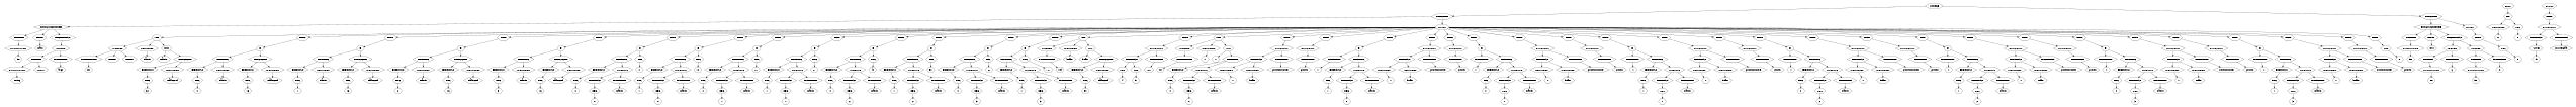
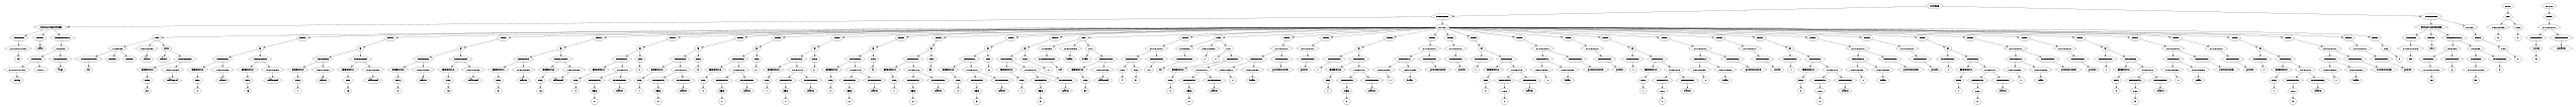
  digraph {
    node [shape=hexagon]
    n1 [label=SOURCE]
    n2 [label=FUNC_DEF]
    n3 [label=FUNC_DEF]
    n4 [label=FUNC_SIGNATURE]
    n5 [label=BLOCK]
    n6 [label=FUNC_SIGNATURE]
    n7 [label=BLOCK]
    n8 [label=TYPEREF]
    n9 [label=NAME]
    n10 [label=ARGDEF_LIST]
    n11 [label=VAR]
    n12 [label=EXPR]
    n13 [label=EXPR]
    n14 [label=EXPR]
    n15 [label=EXPR]
    n16 [label=EXPR]
    n17 [label=EXPR]
    n18 [label=EXPR]
    n19 [label=EXPR]
    n20 [label=EXPR]
    n21 [label=EXPR]
    n22 [label=EXPR]
    n23 [label=EXPR]
    n24 [label=VAR]
    n25 [label=EXPR]
    n26 [label=VAR]
    n27 [label=EXPR]
    n28 [label=EXPR]
    n29 [label=EXPR]
    n30 [label=EXPR]
    n31 [label=EXPR]
    n32 [label=EXPR]
    n33 [label=EXPR]
    n34 [label=EXPR]
    n35 [label=EXPR]
    n36 [label=EXPR]
    n37 [label=EXPR]
    n38 [label=EXPR]
    n39 [label=EXPR]
    n40 [label=EXPR]
    n41 [label=EXPR]
    n42 [label=EXPR]
    n43 [label=EXPR]
    n44 [label=EXPR]
    n45 [label=EXPR]
    n46 [label=EXPR]
    n47 [label=EXPR]
    n48 [label=EXPR]
    n49 [label=EXPR]
    n50 [label=EXPR]
    n51 [label=BUILTIN_TYPE]
    n52 [label=main]
    n53 [label=ARGDEF]
    n54 [label=int]
    n55 [label=TYPEREF]
    n56 [label=IDENTIFIER]
    n57 [label=BUILTIN_TYPE]
    n58 [label=ARRAY]
    n59 [label=args]
    n60 [label=string]
    n61 [label=TYPEREF]
    n62 [label=IDENTIFIER]
    n63 [label=INIT]
    n64 [label="="]
    n65 [label="="]
    n66 [label="="]
    n67 [label="="]
    n68 [label="="]
    n69 [label="="]
    n70 [label="="]
    n71 [label="="]
    n72 [label="="]
    n73 [label="="]
    n74 [label="="]
    n75 [label="="]
    n76 [label=TYPEREF]
    n77 [label=IDENTIFIER]
    n78 [label=INIT]
    n79 [label=FUNC_CALL]
    n80 [label=TYPEREF]
    n81 [label=IDENTIFIER]
    n82 [label=INIT]
    n83 [label=FUNC_CALL]
    n84 [label=FUNC_CALL]
    n85 [label="="]
    n86 [label=FUNC_CALL]
    n87 [label=FUNC_CALL]
    n88 [label="="]
    n89 [label=FUNC_CALL]
    n90 [label=FUNC_CALL]
    n91 [label="="]
    n92 [label=FUNC_CALL]
    n93 [label=FUNC_CALL]
    n94 [label="="]
    n95 [label=FUNC_CALL]
    n96 [label=FUNC_CALL]
    n97 [label="="]
    n98 [label=FUNC_CALL]
    n99 [label=FUNC_CALL]
    n100 [label="="]
    n101 [label=FUNC_CALL]
    n102 [label=FUNC_CALL]
    n103 [label="="]
    n104 [label=FUNC_CALL]
    n105 [label=FUNC_CALL]
    n106 [label=DEC]
    n107 [label=BUILTIN_TYPE]
    n108 [label=ARRAY]
    n109 [label=ARRAY]
    n110 [label=matrix]
    n111 [label=matrix]
    n112 [label=FUNC_CALL]
    n113 [label=int]
    n114 [label=EXPR_LIST]
    n115 [label=IDENTIFIER]
    n116 [label=DEC]
    n117 [label=__allocRef]
    n118 [label=32]
    n119 [label=INDEXING]
    n120 [label=FUNC_CALL]
    n121 [label=EXPR_LIST]
    n122 [label=IDENTIFIER]
    n123 [label=EXPR_LIST]
    n124 [label=IDENTIFIER]
    n125 [label=DEC]
    n126 [label=matrix]
    n127 [label=0]
    n128 [label=DEC]
    n129 [label=__allocRef]
    n130 [label=16]
    n131 [label=INDEXING]
    n132 [label=FUNC_CALL]
    n133 [label=EXPR_LIST]
    n134 [label=IDENTIFIER]
    n135 [label=EXPR_LIST]
    n136 [label=IDENTIFIER]
    n137 [label=DEC]
    n138 [label=matrix]
    n139 [label=1]
    n140 [label=DEC]
    n141 [label=__allocRef]
    n142 [label=16]
    n143 [label=INDEXING]
    n144 [label=FUNC_CALL]
    n145 [label=EXPR_LIST]
    n146 [label=IDENTIFIER]
    n147 [label=EXPR_LIST]
    n148 [label=IDENTIFIER]
    n149 [label=DEC]
    n150 [label=matrix]
    n151 [label=2]
    n152 [label=DEC]
    n153 [label=__allocRef]
    n154 [label=16]
    n155 [label=INDEXING]
    n156 [label=FUNC_CALL]
    n157 [label=EXPR_LIST]
    n158 [label=IDENTIFIER]
    n159 [label=EXPR_LIST]
    n160 [label=IDENTIFIER]
    n161 [label=DEC]
    n162 [label=matrix]
    n163 [label=3]
    n164 [label=DEC]
    n165 [label=__allocRef]
    n166 [label=16]
    n167 [label=INDEXING]
    n168 [label=DEC]
    n169 [label=EXPR_LIST]
    n170 [label=INDEXING]
    n171 [label=0]
    n172 [label=DEC]
    n173 [label=EXPR_LIST]
    n174 [label=IDENTIFIER]
    n175 [label=0]
    n176 [label=DEC]
    n177 [label=matrix]
    n178 [label=0]
    n179 [label=INDEXING]
    n180 [label=DEC]
    n181 [label=EXPR_LIST]
    n182 [label=INDEXING]
    n183 [label=10]
    n184 [label=DEC]
    n185 [label=EXPR_LIST]
    n186 [label=IDENTIFIER]
    n187 [label=1]
    n188 [label=DEC]
    n189 [label=matrix]
    n190 [label=0]
    n191 [label=INDEXING]
    n192 [label=DEC]
    n193 [label=EXPR_LIST]
    n194 [label=INDEXING]
    n195 [label=20]
    n196 [label=DEC]
    n197 [label=EXPR_LIST]
    n198 [label=IDENTIFIER]
    n199 [label=0]
    n200 [label=DEC]
    n201 [label=matrix]
    n202 [label=1]
    n203 [label=INDEXING]
    n204 [label=DEC]
    n205 [label=EXPR_LIST]
    n206 [label=INDEXING]
    n207 [label=21]
    n208 [label=DEC]
    n209 [label=EXPR_LIST]
    n210 [label=IDENTIFIER]
    n211 [label=1]
    n212 [label=DEC]
    n213 [label=matrix]
    n214 [label=1]
    n215 [label=INDEXING]
    n216 [label=DEC]
    n217 [label=EXPR_LIST]
    n218 [label=INDEXING]
    n219 [label=40]
    n220 [label=DEC]
    n221 [label=EXPR_LIST]
    n222 [label=IDENTIFIER]
    n223 [label=0]
    n224 [label=DEC]
    n225 [label=matrix]
    n226 [label=2]
    n227 [label=INDEXING]
    n228 [label=DEC]
    n229 [label=EXPR_LIST]
    n230 [label=INDEXING]
    n231 [label=50]
    n232 [label=DEC]
    n233 [label=EXPR_LIST]
    n234 [label=IDENTIFIER]
    n235 [label=1]
    n236 [label=DEC]
    n237 [label=matrix]
    n238 [label=2]
    n239 [label=INDEXING]
    n240 [label=DEC]
    n241 [label=EXPR_LIST]
    n242 [label=INDEXING]
    n243 [label=60]
    n244 [label=DEC]
    n245 [label=EXPR_LIST]
    n246 [label=IDENTIFIER]
    n247 [label=0]
    n248 [label=DEC]
    n249 [label=matrix]
    n250 [label=3]
    n251 [label=INDEXING]
    n252 [label=DEC]
    n253 [label=EXPR_LIST]
    n254 [label=INDEXING]
    n255 [label=701]
    n256 [label=DEC]
    n257 [label=EXPR_LIST]
    n258 [label=IDENTIFIER]
    n259 [label=1]
    n260 [label=DEC]
    n261 [label=matrix]
    n262 [label=3]
    n263 [label=BUILTIN_TYPE]
    n264 [label=buffer]
    n265 [label=buffer]
    n266 [label=FUNC_CALL]
    n267 [label=ref]
    n268 [label=EXPR_LIST]
    n269 [label=IDENTIFIER]
    n270 [label=DEC]
    n271 [label=__allocRef]
    n272 [label=90]
    n273 [label=EXPR_LIST]
    n274 [label=IDENTIFIER]
    n275 [label=DEC]
    n276 [label=DEC]
    n277 [label=test]
    n278 [label=4]
    n279 [label=5]
    n280 [label=BUILTIN_TYPE]
    n281 [label=v]
    n282 [label=v]
    n283 [label=INDEXING]
    n284 [label=int]
    n285 [label=EXPR_LIST]
    n286 [label=INDEXING]
    n287 [label=DEC]
    n288 [label=EXPR_LIST]
    n289 [label=IDENTIFIER]
    n290 [label=0]
    n291 [label=DEC]
    n292 [label=matrix]
    n293 [label=0]
    n294 [label=EXPR_LIST]
    n295 [label=IDENTIFIER]
    n296 [label=IDENTIFIER]
    n297 [label=IDENTIFIER]
    n298 [label=printlnNumber]
    n299 [label=v]
    n300 [label=buffer]
    n301 [label=IDENTIFIER]
    n302 [label=println]
    n303 [label=IDENTIFIER]
    n304 [label=INDEXING]
    n305 [label=v]
    n306 [label=EXPR_LIST]
    n307 [label=INDEXING]
    n308 [label=DEC]
    n309 [label=EXPR_LIST]
    n310 [label=IDENTIFIER]
    n311 [label=1]
    n312 [label=DEC]
    n313 [label=matrix]
    n314 [label=0]
    n315 [label=EXPR_LIST]
    n316 [label=IDENTIFIER]
    n317 [label=IDENTIFIER]
    n318 [label=IDENTIFIER]
    n319 [label=printlnNumber]
    n320 [label=v]
    n321 [label=buffer]
    n322 [label=IDENTIFIER]
    n323 [label=println]
    n324 [label=IDENTIFIER]
    n325 [label=INDEXING]
    n326 [label=v]
    n327 [label=EXPR_LIST]
    n328 [label=INDEXING]
    n329 [label=DEC]
    n330 [label=EXPR_LIST]
    n331 [label=IDENTIFIER]
    n332 [label=0]
    n333 [label=DEC]
    n334 [label=matrix]
    n335 [label=1]
    n336 [label=EXPR_LIST]
    n337 [label=IDENTIFIER]
    n338 [label=IDENTIFIER]
    n339 [label=IDENTIFIER]
    n340 [label=printlnNumber]
    n341 [label=v]
    n342 [label=buffer]
    n343 [label=IDENTIFIER]
    n344 [label=println]
    n345 [label=IDENTIFIER]
    n346 [label=INDEXING]
    n347 [label=v]
    n348 [label=EXPR_LIST]
    n349 [label=INDEXING]
    n350 [label=DEC]
    n351 [label=EXPR_LIST]
    n352 [label=IDENTIFIER]
    n353 [label=1]
    n354 [label=DEC]
    n355 [label=matrix]
    n356 [label=1]
    n357 [label=EXPR_LIST]
    n358 [label=IDENTIFIER]
    n359 [label=IDENTIFIER]
    n360 [label=IDENTIFIER]
    n361 [label=printlnNumber]
    n362 [label=v]
    n363 [label=buffer]
    n364 [label=IDENTIFIER]
    n365 [label=println]
    n366 [label=IDENTIFIER]
    n367 [label=INDEXING]
    n368 [label=v]
    n369 [label=EXPR_LIST]
    n370 [label=INDEXING]
    n371 [label=DEC]
    n372 [label=EXPR_LIST]
    n373 [label=IDENTIFIER]
    n374 [label=0]
    n375 [label=DEC]
    n376 [label=matrix]
    n377 [label=2]
    n378 [label=EXPR_LIST]
    n379 [label=IDENTIFIER]
    n380 [label=IDENTIFIER]
    n381 [label=IDENTIFIER]
    n382 [label=printlnNumber]
    n383 [label=v]
    n384 [label=buffer]
    n385 [label=IDENTIFIER]
    n386 [label=println]
    n387 [label=IDENTIFIER]
    n388 [label=INDEXING]
    n389 [label=v]
    n390 [label=EXPR_LIST]
    n391 [label=INDEXING]
    n392 [label=DEC]
    n393 [label=EXPR_LIST]
    n394 [label=IDENTIFIER]
    n395 [label=1]
    n396 [label=DEC]
    n397 [label=matrix]
    n398 [label=2]
    n399 [label=EXPR_LIST]
    n400 [label=IDENTIFIER]
    n401 [label=IDENTIFIER]
    n402 [label=IDENTIFIER]
    n403 [label=printlnNumber]
    n404 [label=v]
    n405 [label=buffer]
    n406 [label=IDENTIFIER]
    n407 [label=println]
    n408 [label=IDENTIFIER]
    n409 [label=INDEXING]
    n410 [label=v]
    n411 [label=EXPR_LIST]
    n412 [label=INDEXING]
    n413 [label=DEC]
    n414 [label=EXPR_LIST]
    n415 [label=IDENTIFIER]
    n416 [label=0]
    n417 [label=DEC]
    n418 [label=matrix]
    n419 [label=3]
    n420 [label=EXPR_LIST]
    n421 [label=IDENTIFIER]
    n422 [label=IDENTIFIER]
    n423 [label=IDENTIFIER]
    n424 [label=printlnNumber]
    n425 [label=v]
    n426 [label=buffer]
    n427 [label=IDENTIFIER]
    n428 [label=println]
    n429 [label=IDENTIFIER]
    n430 [label=INDEXING]
    n431 [label=v]
    n432 [label=EXPR_LIST]
    n433 [label=INDEXING]
    n434 [label=DEC]
    n435 [label=EXPR_LIST]
    n436 [label=IDENTIFIER]
    n437 [label=1]
    n438 [label=DEC]
    n439 [label=matrix]
    n440 [label=3]
    n441 [label=EXPR_LIST]
    n442 [label=IDENTIFIER]
    n443 [label=IDENTIFIER]
    n444 [label=IDENTIFIER]
    n445 [label=printlnNumber]
    n446 [label=v]
    n447 [label=buffer]
    n448 [label=IDENTIFIER]
    n449 [label=println]
    n450 [label=0]
    n451 [label=TYPEREF]
    n452 [label=NAME]
    n453 [label=ARGDEF_LIST]
    n454 [label=EXPR]
    n455 [label=BUILTIN_TYPE]
    n456 [label=test]
    n457 [label=ARGDEF]
    n458 [label=ARGDEF]
    n459 [label=int]
    n460 [label=TYPEREF]
    n461 [label=IDENTIFIER]
    n462 [label=TYPEREF]
    n463 [label=IDENTIFIER]
    n464 [label=BUILTIN_TYPE]
    n465 [label=y]
    n466 [label=int]
    n467 [label=BUILTIN_TYPE]
    n468 [label=x]
    n469 [label=int]
    n470 [label=DEC]
    n471 [label=EXPR]
    n472 [label="=="]
    n473 [label=BLOCK]
    n474 [label=EXPR]
    n475 [label=IDENTIFIER]
    n476 [label=DEC]
    n477 [label=x]
    n478 [label=0]
    n479 [label=FUNC_CALL]
    n480 [label=EXPR_LIST]
    n481 [label=IDENTIFIER]
    n482 [label=SYMB]
-   n483 [label=__writeChar]
+   n483 [label=__matrix]
    n484 [label="'k'"]
    n485 [label=0]
    n1 -> n2
    n1 -> n3
    n2 -> n4
    n2 -> n5
    n3 -> n6
    n3 -> n7
    n4 -> n8
    n4 -> n9
    n4 -> n10
    n5 -> n11
    n5 -> n12
    n5 -> n13
    n5 -> n14
    n5 -> n15
    n5 -> n16
    n5 -> n17
    n5 -> n18
    n5 -> n19
    n5 -> n20
    n5 -> n21
    n5 -> n22
    n5 -> n23
    n5 -> n24
    n5 -> n25
    n5 -> n26
    n5 -> n27
    n5 -> n28
    n5 -> n29
    n5 -> n30
    n5 -> n31
    n5 -> n32
    n5 -> n33
    n5 -> n34
    n5 -> n35
    n5 -> n36
    n5 -> n37
    n5 -> n38
    n5 -> n39
    n5 -> n40
    n5 -> n41
    n5 -> n42
    n5 -> n43
    n5 -> n44
    n5 -> n45
    n5 -> n46
    n5 -> n47
    n5 -> n48
    n5 -> n49
    n5 -> n50
    n6 -> n451
    n6 -> n452
    n6 -> n453
    n7 -> n454
    n8 -> n51
    n9 -> n52
    n10 -> n53
    n11 -> n61
    n11 -> n62
    n11 -> n63
    n12 -> n64
    n13 -> n65
    n14 -> n66
    n15 -> n67
    n16 -> n68
    n17 -> n69
    n18 -> n70
    n19 -> n71
    n20 -> n72
    n21 -> n73
    n22 -> n74
    n23 -> n75
    n24 -> n76
    n24 -> n77
    n24 -> n78
    n25 -> n79
    n26 -> n80
    n26 -> n81
    n26 -> n82
    n27 -> n83
    n28 -> n84
    n29 -> n85
    n30 -> n86
    n31 -> n87
    n32 -> n88
    n33 -> n89
    n34 -> n90
    n35 -> n91
    n36 -> n92
    n37 -> n93
    n38 -> n94
    n39 -> n95
    n40 -> n96
    n41 -> n97
    n42 -> n98
    n43 -> n99
    n44 -> n100
    n45 -> n101
    n46 -> n102
    n47 -> n103
    n48 -> n104
    n49 -> n105
    n50 -> n106
    n51 -> n54
    n53 -> n55
    n53 -> n56
    n55 -> n57
    n55 -> n58
    n56 -> n59
    n57 -> n60
    n61 -> n107
    n61 -> n108
    n61 -> n109
    n62 -> n110
    n63 -> n111
    n63 -> n112
    n64 -> n119
    n64 -> n120
    n65 -> n131
    n65 -> n132
    n66 -> n143
    n66 -> n144
    n67 -> n155
    n67 -> n156
    n68 -> n167
    n68 -> n168
    n69 -> n179
    n69 -> n180
    n70 -> n191
    n70 -> n192
    n71 -> n203
    n71 -> n204
    n72 -> n215
    n72 -> n216
    n73 -> n227
    n73 -> n228
    n74 -> n239
    n74 -> n240
    n75 -> n251
    n75 -> n252
    n76 -> n263
    n77 -> n264
    n78 -> n265
    n78 -> n266
    n79 -> n273
    n79 -> n274
    n80 -> n280
    n81 -> n281
    n82 -> n282
    n82 -> n283
    n83 -> n294
    n83 -> n295
    n84 -> n301
    n85 -> n303
    n85 -> n304
    n86 -> n315
    n86 -> n316
    n87 -> n322
    n88 -> n324
    n88 -> n325
    n89 -> n336
    n89 -> n337
    n90 -> n343
    n91 -> n345
    n91 -> n346
    n92 -> n357
    n92 -> n358
    n93 -> n364
    n94 -> n366
    n94 -> n367
    n95 -> n378
    n95 -> n379
    n96 -> n385
    n97 -> n387
    n97 -> n388
    n98 -> n399
    n98 -> n400
    n99 -> n406
    n100 -> n408
    n100 -> n409
    n101 -> n420
    n101 -> n421
    n102 -> n427
    n103 -> n429
    n103 -> n430
    n104 -> n441
    n104 -> n442
    n105 -> n448
    n106 -> n450
    n107 -> n113
    n112 -> n114
    n112 -> n115
    n114 -> n116
    n115 -> n117
    n116 -> n118
    n119 -> n121
    n119 -> n122
    n120 -> n123
    n120 -> n124
    n121 -> n125
    n122 -> n126
    n123 -> n128
    n124 -> n129
    n125 -> n127
    n128 -> n130
    n131 -> n133
    n131 -> n134
    n132 -> n135
    n132 -> n136
    n133 -> n137
    n134 -> n138
    n135 -> n140
    n136 -> n141
    n137 -> n139
    n140 -> n142
    n143 -> n145
    n143 -> n146
    n144 -> n147
    n144 -> n148
    n145 -> n149
    n146 -> n150
    n147 -> n152
    n148 -> n153
    n149 -> n151
    n152 -> n154
    n155 -> n157
    n155 -> n158
    n156 -> n159
    n156 -> n160
    n157 -> n161
    n158 -> n162
    n159 -> n164
    n160 -> n165
    n161 -> n163
    n164 -> n166
    n167 -> n169
    n167 -> n170
    n168 -> n171
    n169 -> n172
    n170 -> n173
    n170 -> n174
    n172 -> n175
    n173 -> n176
    n174 -> n177
    n176 -> n178
    n179 -> n181
    n179 -> n182
    n180 -> n183
    n181 -> n184
    n182 -> n185
    n182 -> n186
    n184 -> n187
    n185 -> n188
    n186 -> n189
    n188 -> n190
    n191 -> n193
    n191 -> n194
    n192 -> n195
    n193 -> n196
    n194 -> n197
    n194 -> n198
    n196 -> n199
    n197 -> n200
    n198 -> n201
    n200 -> n202
    n203 -> n205
    n203 -> n206
    n204 -> n207
    n205 -> n208
    n206 -> n209
    n206 -> n210
    n208 -> n211
    n209 -> n212
    n210 -> n213
    n212 -> n214
    n215 -> n217
    n215 -> n218
    n216 -> n219
    n217 -> n220
    n218 -> n221
    n218 -> n222
    n220 -> n223
    n221 -> n224
    n222 -> n225
    n224 -> n226
    n227 -> n229
    n227 -> n230
    n228 -> n231
    n229 -> n232
    n230 -> n233
    n230 -> n234
    n232 -> n235
    n233 -> n236
    n234 -> n237
    n236 -> n238
    n239 -> n241
    n239 -> n242
    n240 -> n243
    n241 -> n244
    n242 -> n245
    n242 -> n246
    n244 -> n247
    n245 -> n248
    n246 -> n249
    n248 -> n250
    n251 -> n253
    n251 -> n254
    n252 -> n255
    n253 -> n256
    n254 -> n257
    n254 -> n258
    n256 -> n259
    n257 -> n260
    n258 -> n261
    n260 -> n262
    n263 -> n267
    n266 -> n268
    n266 -> n269
    n268 -> n270
    n269 -> n271
    n270 -> n272
    n273 -> n275
    n273 -> n276
    n274 -> n277
    n275 -> n278
    n276 -> n279
    n280 -> n284
    n283 -> n285
    n283 -> n286
    n285 -> n287
    n286 -> n288
    n286 -> n289
    n287 -> n290
    n288 -> n291
    n289 -> n292
    n291 -> n293
    n294 -> n296
    n294 -> n297
    n295 -> n298
    n296 -> n299
    n297 -> n300
    n301 -> n302
    n303 -> n305
    n304 -> n306
    n304 -> n307
    n306 -> n308
    n307 -> n309
    n307 -> n310
    n308 -> n311
    n309 -> n312
    n310 -> n313
    n312 -> n314
    n315 -> n317
    n315 -> n318
    n316 -> n319
    n317 -> n320
    n318 -> n321
    n322 -> n323
    n324 -> n326
    n325 -> n327
    n325 -> n328
    n327 -> n329
    n328 -> n330
    n328 -> n331
    n329 -> n332
    n330 -> n333
    n331 -> n334
    n333 -> n335
    n336 -> n338
    n336 -> n339
    n337 -> n340
    n338 -> n341
    n339 -> n342
    n343 -> n344
    n345 -> n347
    n346 -> n348
    n346 -> n349
    n348 -> n350
    n349 -> n351
    n349 -> n352
    n350 -> n353
    n351 -> n354
    n352 -> n355
    n354 -> n356
    n357 -> n359
    n357 -> n360
    n358 -> n361
    n359 -> n362
    n360 -> n363
    n364 -> n365
    n366 -> n368
    n367 -> n369
    n367 -> n370
    n369 -> n371
    n370 -> n372
    n370 -> n373
    n371 -> n374
    n372 -> n375
    n373 -> n376
    n375 -> n377
    n378 -> n380
    n378 -> n381
    n379 -> n382
    n380 -> n383
    n381 -> n384
    n385 -> n386
    n387 -> n389
    n388 -> n390
    n388 -> n391
    n390 -> n392
    n391 -> n393
    n391 -> n394
    n392 -> n395
    n393 -> n396
    n394 -> n397
    n396 -> n398
    n399 -> n401
    n399 -> n402
    n400 -> n403
    n401 -> n404
    n402 -> n405
    n406 -> n407
    n408 -> n410
    n409 -> n411
    n409 -> n412
    n411 -> n413
    n412 -> n414
    n412 -> n415
    n413 -> n416
    n414 -> n417
    n415 -> n418
    n417 -> n419
    n420 -> n422
    n420 -> n423
    n421 -> n424
    n422 -> n425
    n423 -> n426
    n427 -> n428
    n429 -> n431
    n430 -> n432
    n430 -> n433
    n432 -> n434
    n433 -> n435
    n433 -> n436
    n434 -> n437
    n435 -> n438
    n436 -> n439
    n438 -> n440
    n441 -> n443
    n441 -> n444
    n442 -> n445
    n443 -> n446
    n444 -> n447
    n448 -> n449
    n451 -> n455
    n452 -> n456
    n453 -> n457
    n453 -> n458
    n454 -> n470
    n455 -> n459
    n457 -> n460
    n457 -> n461
    n458 -> n462
    n458 -> n463
    n460 -> n464
    n461 -> n465
    n462 -> n467
    n463 -> n468
    n464 -> n466
    n467 -> n469
    n470 -> n485
    n471 -> n472
    n472 -> n475
    n472 -> n476
    n473 -> n474
    n474 -> n479
    n475 -> n477
    n476 -> n478
    n479 -> n480
    n479 -> n481
    n480 -> n482
    n481 -> n483
    n482 -> n484
  }
